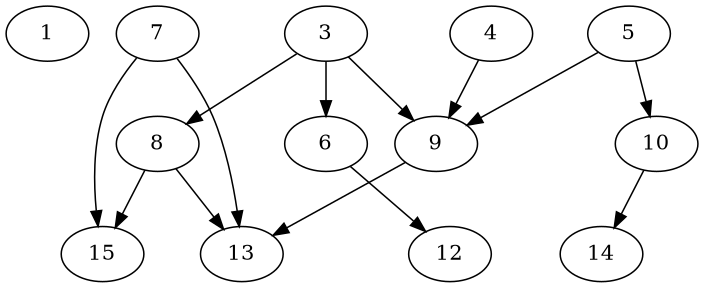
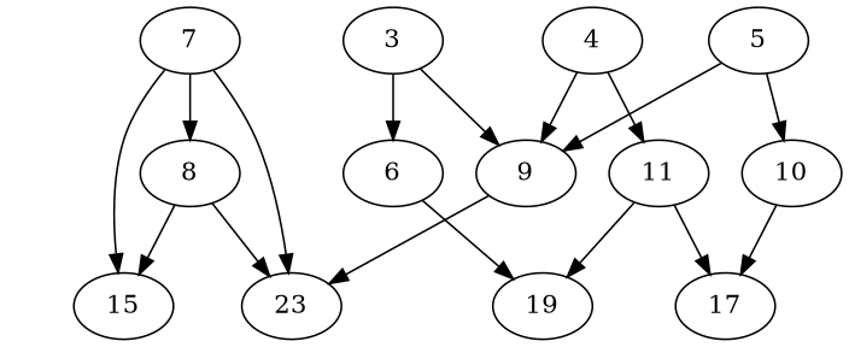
  digraph {
    node [alpha=0.04]
-   1 [alpha=0.19 expect_size=14635008]
    7 [alpha=0.15 expect_size=15867904]
-   13 [expect_size=23354368]
+   13 [expect_size=23354368 label=23]
    15 [alpha=0.13 expect_size=26790912]
    8 [expect_size=5673984]
    3 [alpha=0.13 expect_size=29886464]
    6 [expect_size=47625216]
    9 [alpha=0.18 expect_size=37517312]
-   12 [alpha=0.03 expect_size=48436224]
+   12 [alpha=0.03 expect_size=48436224 label=19]
    4 [alpha=0.09 expect_size=32676864]
-   14 [alpha=0.06 expect_size=6440960]
+   11 [alpha=0.14 expect_size=49982464]
+   14 [alpha=0.06 expect_size=6440960 label=17]
    5 [alpha=0.19 expect_size=40963072]
    10 [alpha=0.09 expect_size=31428608]
    7 -> 13
    7 -> 15
    8 -> 13
    8 -> 15
-   3 -> 8
+   7 -> 8
    3 -> 6
    3 -> 9
    6 -> 12
    9 -> 13
    4 -> 9
+   4 -> 11
+   11 -> 12
+   11 -> 14
    5 -> 9
    5 -> 10
    10 -> 14
  }
